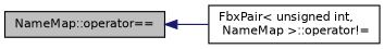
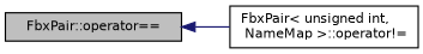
  digraph {
    rankdir=LR
    node [color=black fontname=Helvetica fontsize=10 shape=record style=filled]
-   n1 [fillcolor=grey75 fontcolor=black height=0.2 label="NameMap::operator==" width=0.4]
+   n1 [fillcolor=grey75 fontcolor=black height=0.2 label="FbxPair::operator==" width=0.4]
    n2 [fillcolor=white height=0.2 label="FbxPair\< unsigned int,\l NameMap \>::operator!=" width=0.4]
    n1 -> n2 [color=midnightblue dir=back fontname=Helvetica fontsize=10 labelfontname=Helvetica labelfontsize=10 style=solid]
  }
